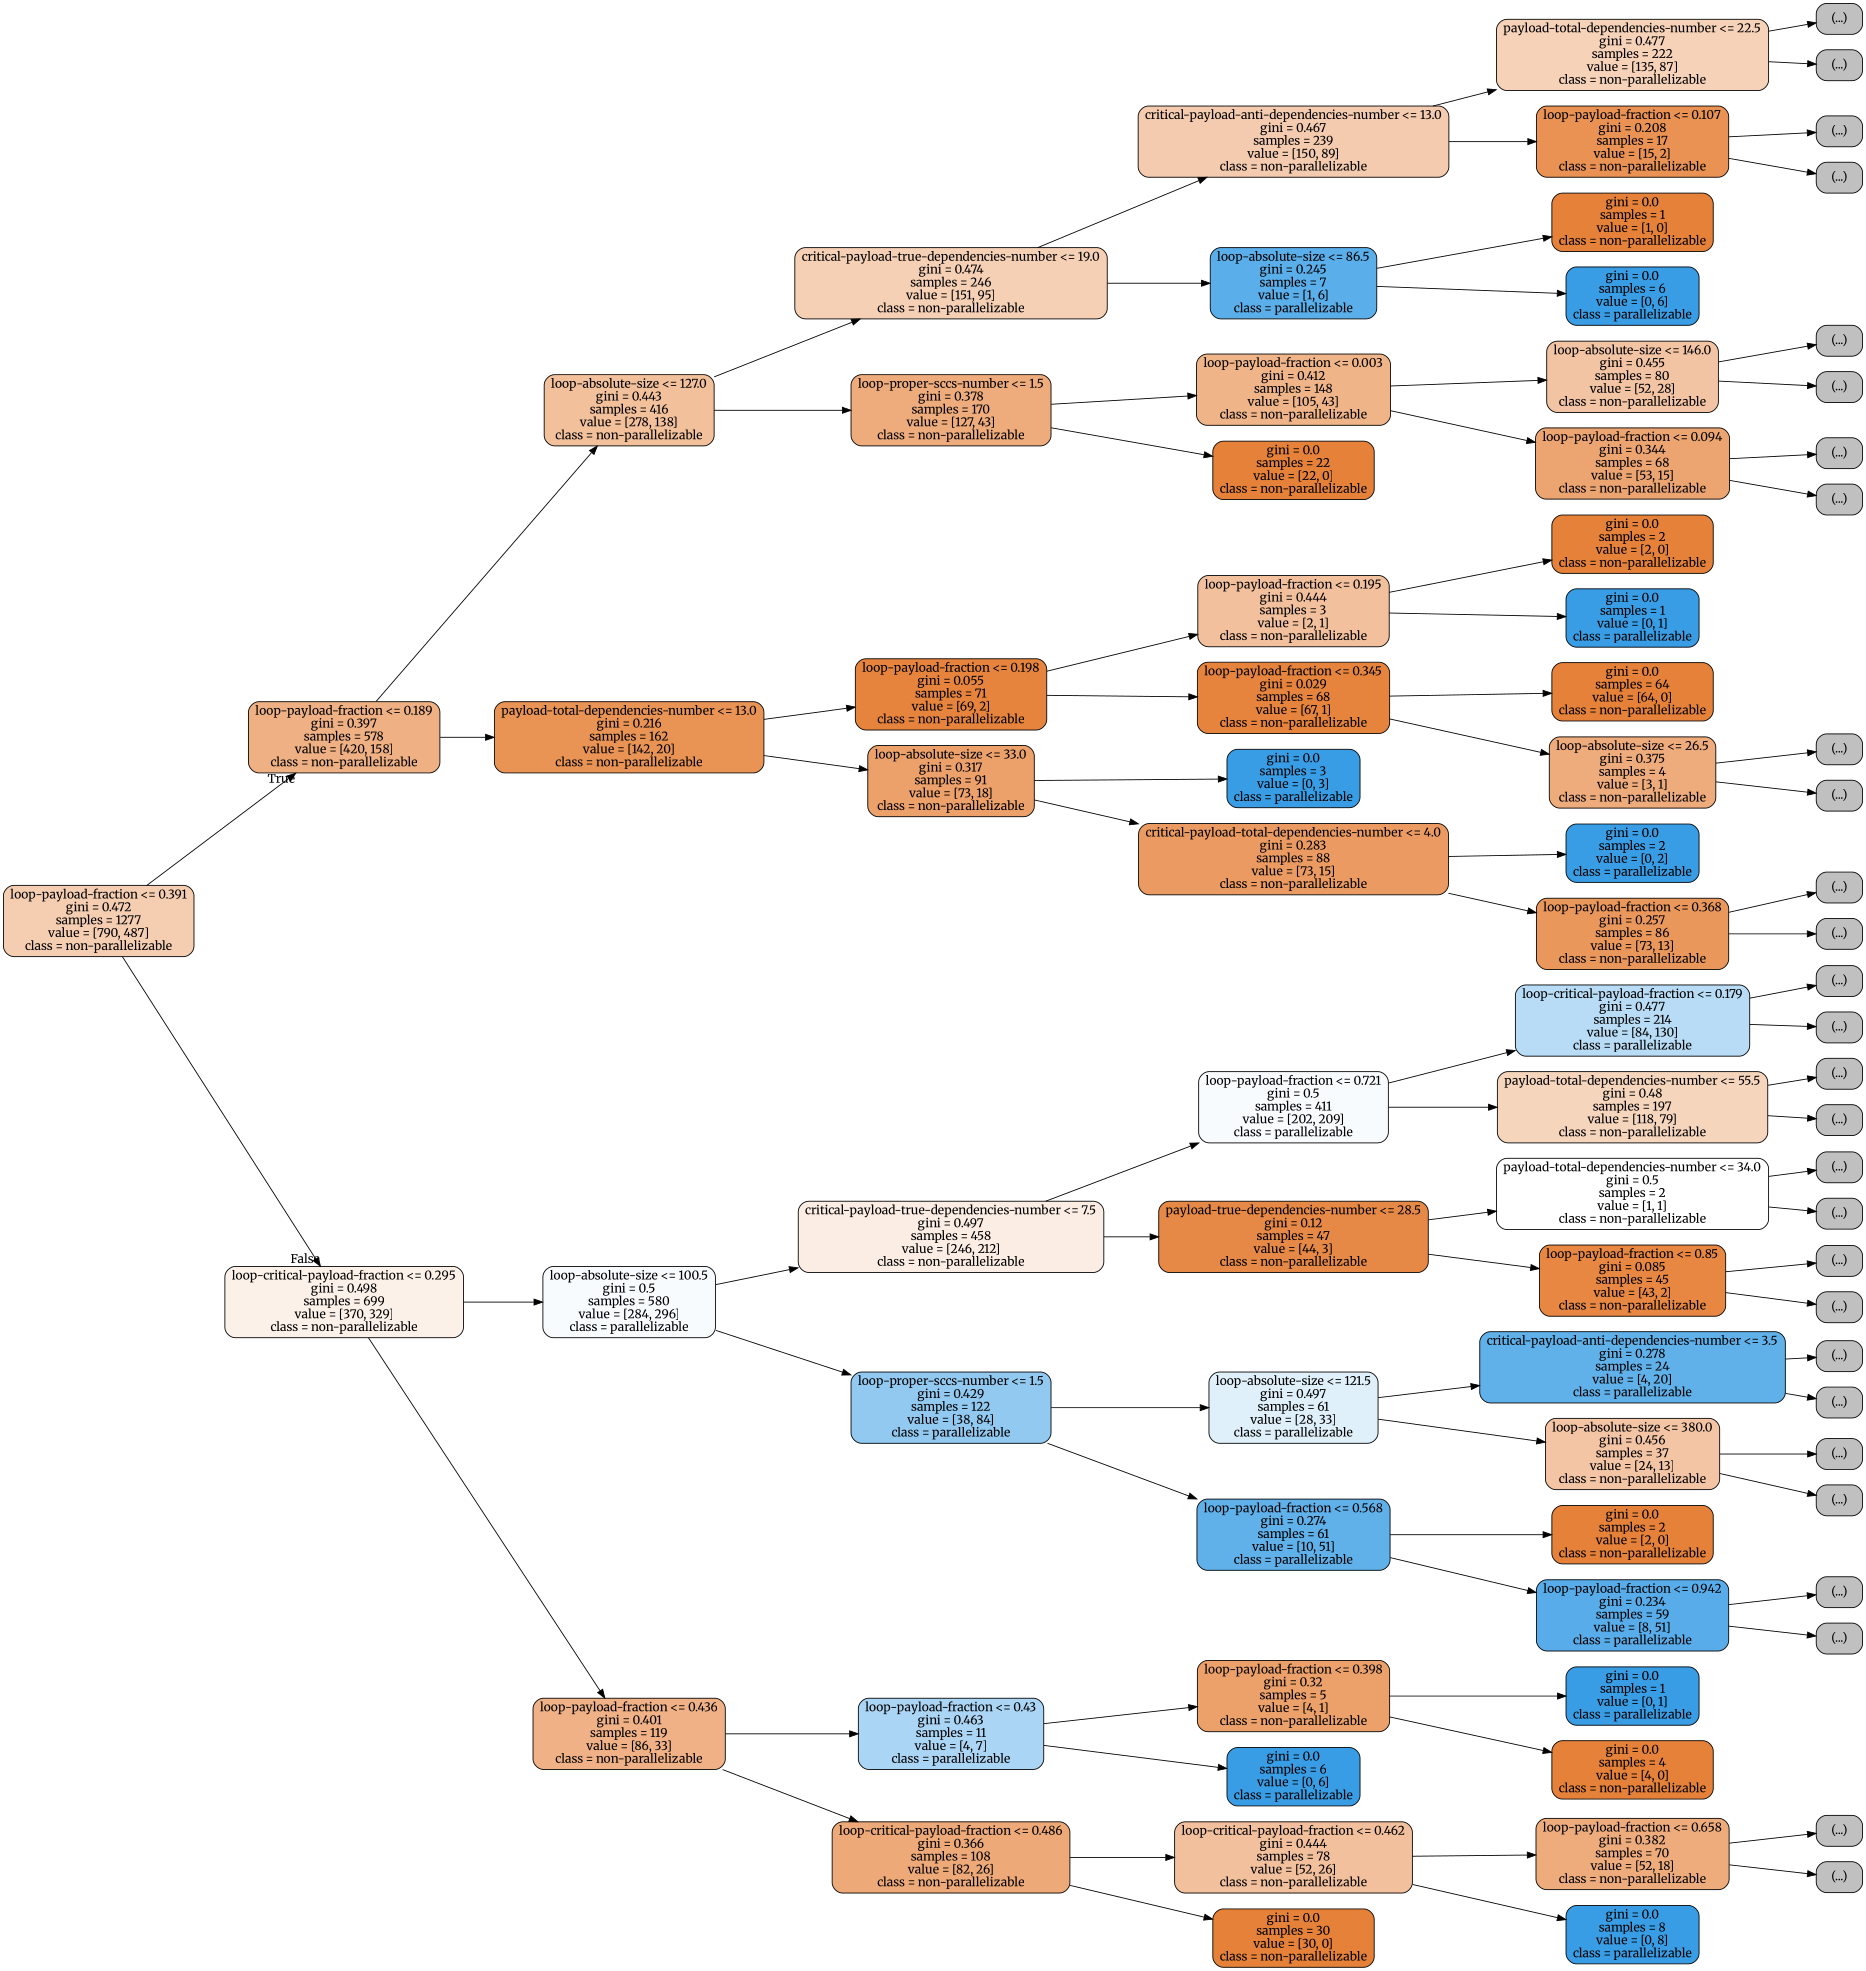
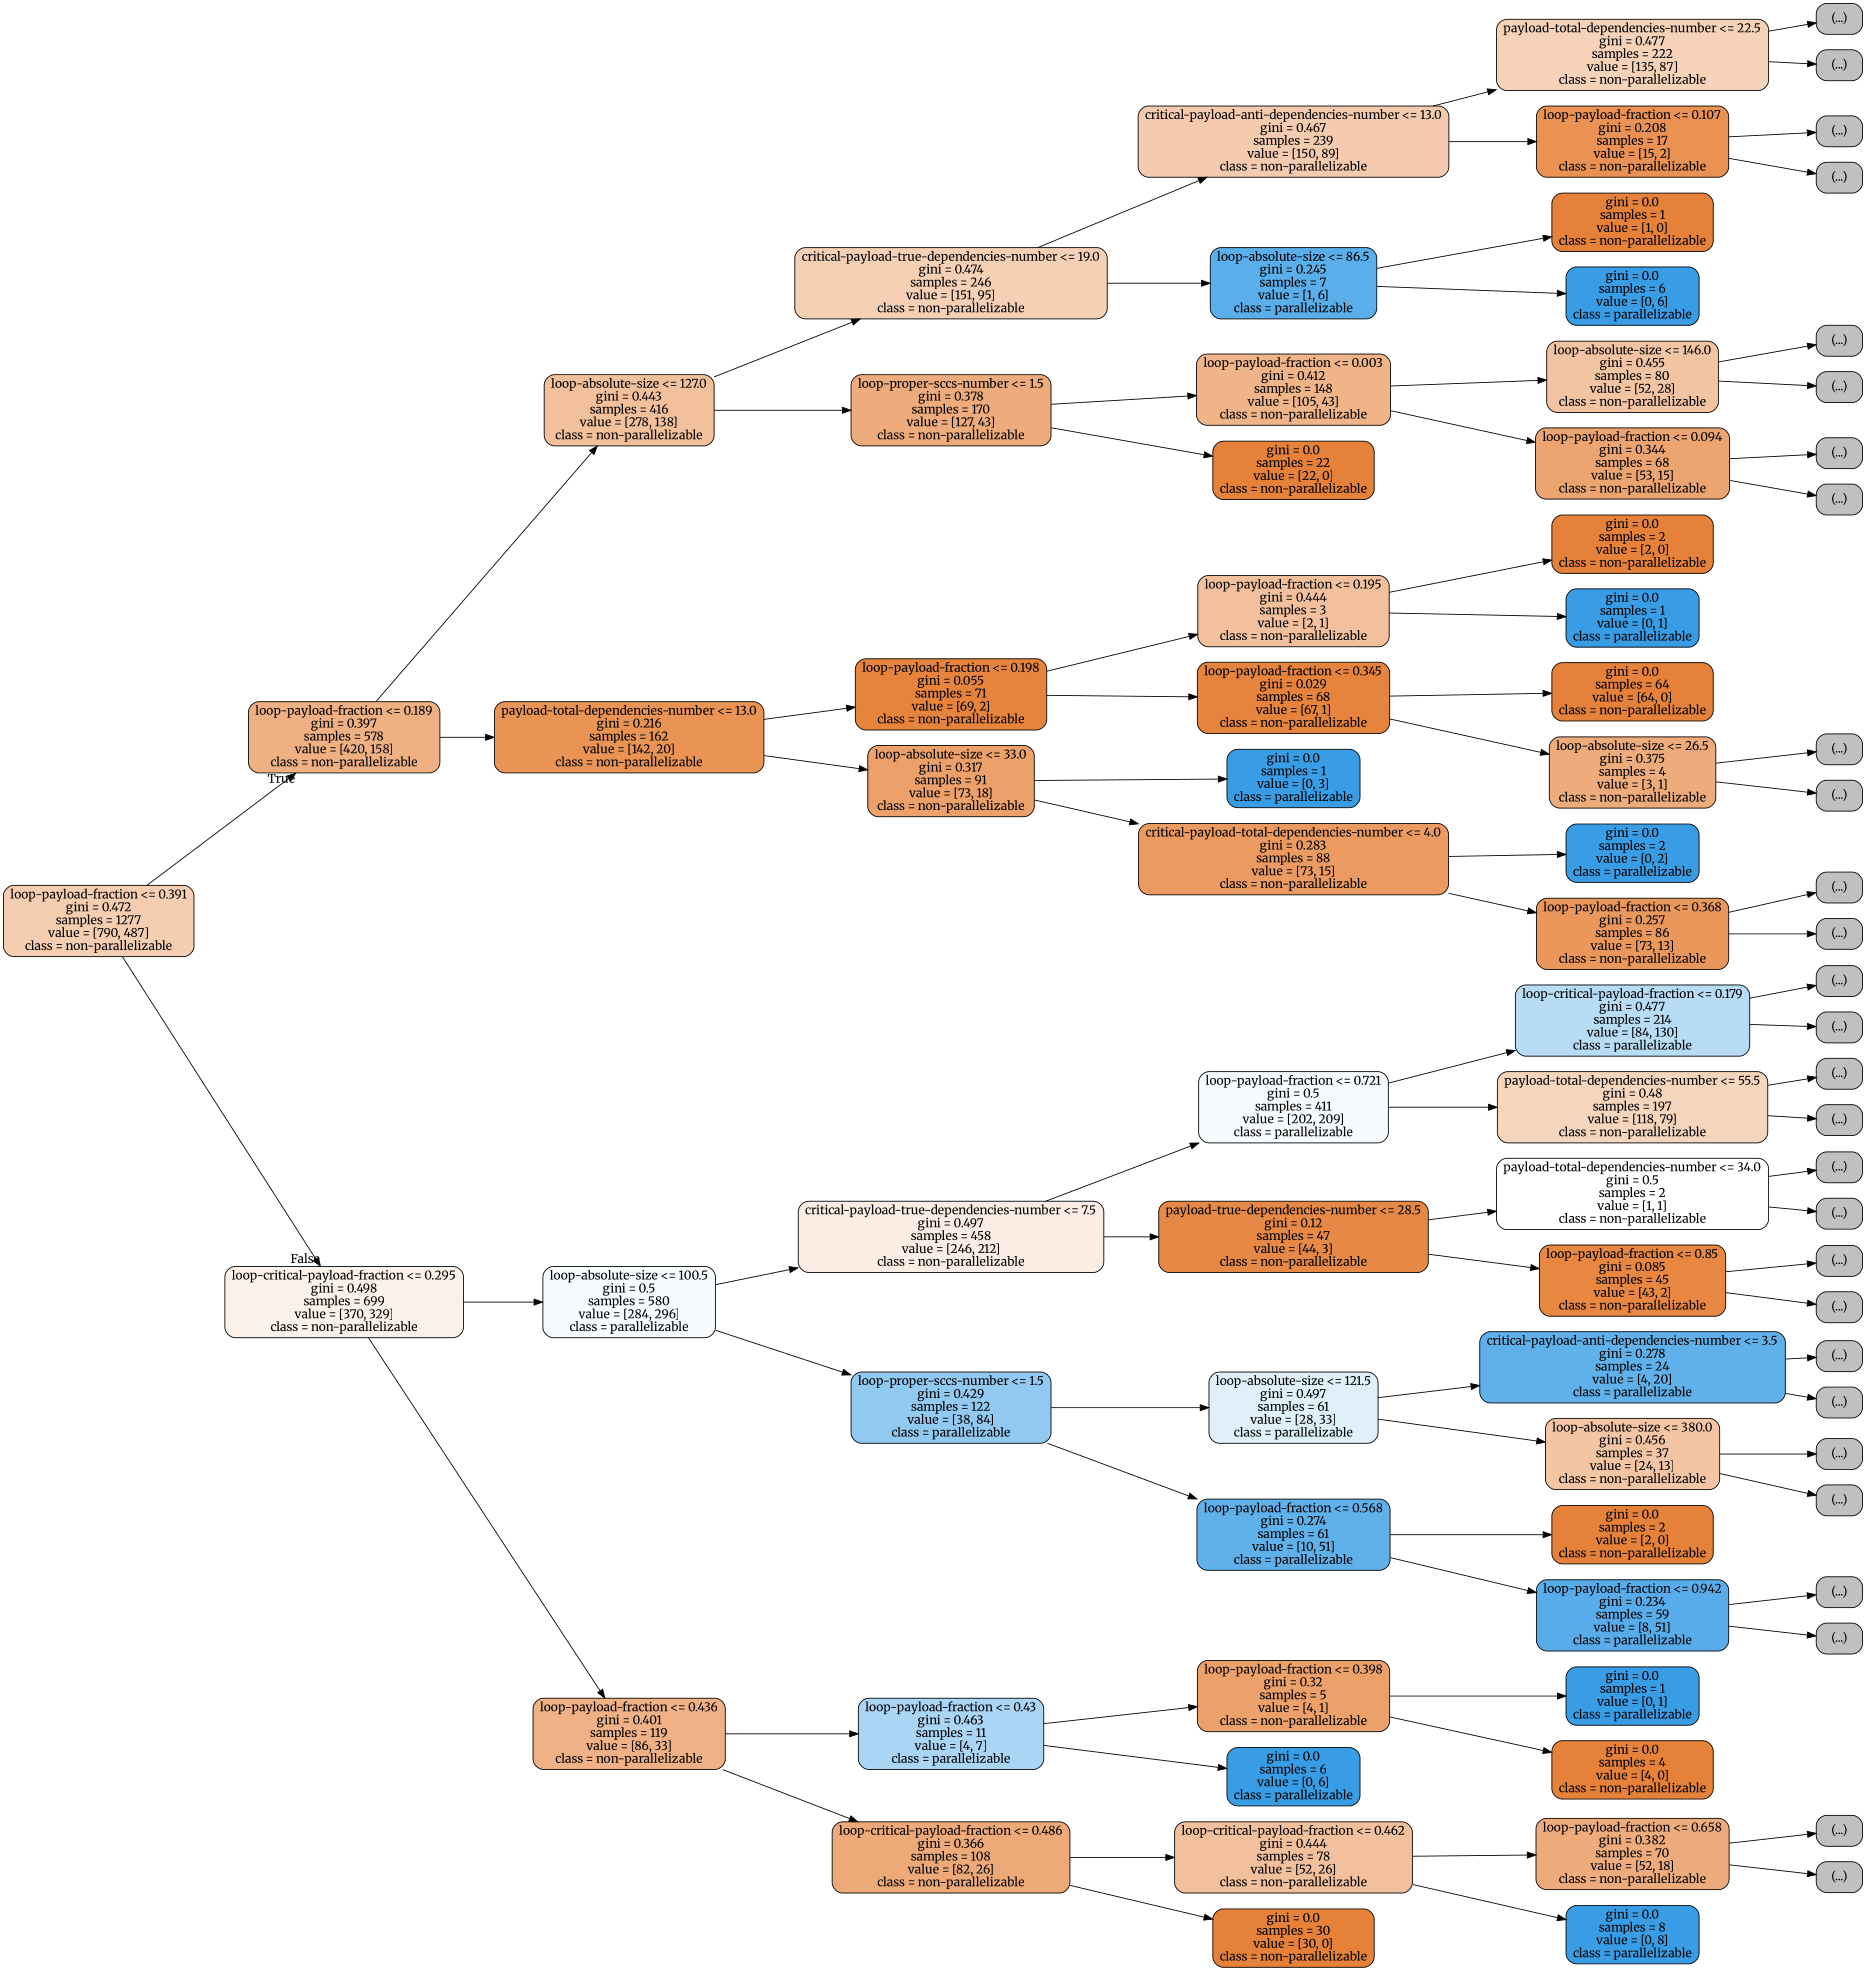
  digraph {
    rankdir=LR
    fontname=Merriweather
    node [color=black fillcolor="#C0C0C0" fontname=Merriweather shape=box style="filled, rounded"]
    edge [fontname=Merriweather]
    n1 [fillcolor="#e5813962" label="loop-payload-fraction <= 0.391\ngini = 0.472\nsamples = 1277\nvalue = [790, 487]\nclass = non-parallelizable"]
    n2 [fillcolor="#e581399f" label="loop-payload-fraction <= 0.189\ngini = 0.397\nsamples = 578\nvalue = [420, 158]\nclass = non-parallelizable"]
    n3 [fillcolor="#e581391c" label="loop-critical-payload-fraction <= 0.295\ngini = 0.498\nsamples = 699\nvalue = [370, 329]\nclass = non-parallelizable"]
    n4 [fillcolor="#e5813980" label="loop-absolute-size <= 127.0\ngini = 0.443\nsamples = 416\nvalue = [278, 138]\nclass = non-parallelizable"]
    n5 [fillcolor="#e58139db" label="payload-total-dependencies-number <= 13.0\ngini = 0.216\nsamples = 162\nvalue = [142, 20]\nclass = non-parallelizable"]
    n6 [fillcolor="#e581395f" label="critical-payload-true-dependencies-number <= 19.0\ngini = 0.474\nsamples = 246\nvalue = [151, 95]\nclass = non-parallelizable"]
    n7 [fillcolor="#e58139a9" label="loop-proper-sccs-number <= 1.5\ngini = 0.378\nsamples = 170\nvalue = [127, 43]\nclass = non-parallelizable"]
    n8 [fillcolor="#e5813968" label="critical-payload-anti-dependencies-number <= 13.0\ngini = 0.467\nsamples = 239\nvalue = [150, 89]\nclass = non-parallelizable"]
    n9 [fillcolor="#399de5d4" label="loop-absolute-size <= 86.5\ngini = 0.245\nsamples = 7\nvalue = [1, 6]\nclass = parallelizable"]
    n10 [fillcolor="#e581395b" label="payload-total-dependencies-number <= 22.5\ngini = 0.477\nsamples = 222\nvalue = [135, 87]\nclass = non-parallelizable"]
    n11 [fillcolor="#e58139dd" label="loop-payload-fraction <= 0.107\ngini = 0.208\nsamples = 17\nvalue = [15, 2]\nclass = non-parallelizable"]
    n12 [label="(...)"]
    n13 [label="(...)"]
    n14 [label="(...)"]
    n15 [label="(...)"]
    n16 [fillcolor="#e58139ff" label="gini = 0.0\nsamples = 1\nvalue = [1, 0]\nclass = non-parallelizable"]
    n17 [fillcolor="#399de5ff" label="gini = 0.0\nsamples = 6\nvalue = [0, 6]\nclass = parallelizable"]
    n18 [fillcolor="#e5813997" label="loop-payload-fraction <= 0.003\ngini = 0.412\nsamples = 148\nvalue = [105, 43]\nclass = non-parallelizable"]
    n19 [fillcolor="#e58139ff" label="gini = 0.0\nsamples = 22\nvalue = [22, 0]\nclass = non-parallelizable"]
    n20 [fillcolor="#e5813976" label="loop-absolute-size <= 146.0\ngini = 0.455\nsamples = 80\nvalue = [52, 28]\nclass = non-parallelizable"]
    n21 [fillcolor="#e58139b7" label="loop-payload-fraction <= 0.094\ngini = 0.344\nsamples = 68\nvalue = [53, 15]\nclass = non-parallelizable"]
    n22 [label="(...)"]
    n23 [label="(...)"]
    n24 [label="(...)"]
    n25 [label="(...)"]
    n26 [fillcolor="#e58139f8" label="loop-payload-fraction <= 0.198\ngini = 0.055\nsamples = 71\nvalue = [69, 2]\nclass = non-parallelizable"]
    n27 [fillcolor="#e58139c0" label="loop-absolute-size <= 33.0\ngini = 0.317\nsamples = 91\nvalue = [73, 18]\nclass = non-parallelizable"]
    n28 [fillcolor="#e581397f" label="loop-payload-fraction <= 0.195\ngini = 0.444\nsamples = 3\nvalue = [2, 1]\nclass = non-parallelizable"]
    n29 [fillcolor="#e58139fb" label="loop-payload-fraction <= 0.345\ngini = 0.029\nsamples = 68\nvalue = [67, 1]\nclass = non-parallelizable"]
    n30 [fillcolor="#e58139ff" label="gini = 0.0\nsamples = 2\nvalue = [2, 0]\nclass = non-parallelizable"]
    n31 [fillcolor="#399de5ff" label="gini = 0.0\nsamples = 1\nvalue = [0, 1]\nclass = parallelizable"]
    n32 [fillcolor="#e58139ff" label="gini = 0.0\nsamples = 64\nvalue = [64, 0]\nclass = non-parallelizable"]
    n33 [fillcolor="#e58139aa" label="loop-absolute-size <= 26.5\ngini = 0.375\nsamples = 4\nvalue = [3, 1]\nclass = non-parallelizable"]
    n34 [label="(...)"]
    n35 [label="(...)"]
-   n36 [fillcolor="#399de5ff" label="gini = 0.0\nsamples = 3\nvalue = [0, 3]\nclass = parallelizable"]
+   n36 [fillcolor="#399de5ff" label="gini = 0.0\nsamples = 1\nvalue = [0, 3]\nclass = parallelizable"]
    n37 [fillcolor="#e58139cb" label="critical-payload-total-dependencies-number <= 4.0\ngini = 0.283\nsamples = 88\nvalue = [73, 15]\nclass = non-parallelizable"]
    n38 [fillcolor="#399de5ff" label="gini = 0.0\nsamples = 2\nvalue = [0, 2]\nclass = parallelizable"]
    n39 [fillcolor="#e58139d2" label="loop-payload-fraction <= 0.368\ngini = 0.257\nsamples = 86\nvalue = [73, 13]\nclass = non-parallelizable"]
    n40 [label="(...)"]
    n41 [label="(...)"]
    n42 [fillcolor="#399de50a" label="loop-absolute-size <= 100.5\ngini = 0.5\nsamples = 580\nvalue = [284, 296]\nclass = parallelizable"]
    n43 [fillcolor="#e581399d" label="loop-payload-fraction <= 0.436\ngini = 0.401\nsamples = 119\nvalue = [86, 33]\nclass = non-parallelizable"]
    n44 [fillcolor="#e5813923" label="critical-payload-true-dependencies-number <= 7.5\ngini = 0.497\nsamples = 458\nvalue = [246, 212]\nclass = non-parallelizable"]
    n45 [fillcolor="#399de58c" label="loop-proper-sccs-number <= 1.5\ngini = 0.429\nsamples = 122\nvalue = [38, 84]\nclass = parallelizable"]
    n46 [fillcolor="#399de509" label="loop-payload-fraction <= 0.721\ngini = 0.5\nsamples = 411\nvalue = [202, 209]\nclass = parallelizable"]
    n47 [fillcolor="#e58139ee" label="payload-true-dependencies-number <= 28.5\ngini = 0.12\nsamples = 47\nvalue = [44, 3]\nclass = non-parallelizable"]
    n48 [fillcolor="#399de55a" label="loop-critical-payload-fraction <= 0.179\ngini = 0.477\nsamples = 214\nvalue = [84, 130]\nclass = parallelizable"]
    n49 [fillcolor="#e5813954" label="payload-total-dependencies-number <= 55.5\ngini = 0.48\nsamples = 197\nvalue = [118, 79]\nclass = non-parallelizable"]
    n50 [label="(...)"]
    n51 [label="(...)"]
    n52 [label="(...)"]
    n53 [label="(...)"]
    n54 [fillcolor="#e5813900" label="payload-total-dependencies-number <= 34.0\ngini = 0.5\nsamples = 2\nvalue = [1, 1]\nclass = non-parallelizable"]
    n55 [fillcolor="#e58139f3" label="loop-payload-fraction <= 0.85\ngini = 0.085\nsamples = 45\nvalue = [43, 2]\nclass = non-parallelizable"]
    n56 [label="(...)"]
    n57 [label="(...)"]
    n58 [label="(...)"]
    n59 [label="(...)"]
    n60 [fillcolor="#399de527" label="loop-absolute-size <= 121.5\ngini = 0.497\nsamples = 61\nvalue = [28, 33]\nclass = parallelizable"]
    n61 [fillcolor="#399de5cd" label="loop-payload-fraction <= 0.568\ngini = 0.274\nsamples = 61\nvalue = [10, 51]\nclass = parallelizable"]
    n62 [fillcolor="#399de5cc" label="critical-payload-anti-dependencies-number <= 3.5\ngini = 0.278\nsamples = 24\nvalue = [4, 20]\nclass = parallelizable"]
    n63 [fillcolor="#e5813975" label="loop-absolute-size <= 380.0\ngini = 0.456\nsamples = 37\nvalue = [24, 13]\nclass = non-parallelizable"]
    n64 [label="(...)"]
    n65 [label="(...)"]
    n66 [label="(...)"]
    n67 [label="(...)"]
    n68 [fillcolor="#e58139ff" label="gini = 0.0\nsamples = 2\nvalue = [2, 0]\nclass = non-parallelizable"]
    n69 [fillcolor="#399de5d7" label="loop-payload-fraction <= 0.942\ngini = 0.234\nsamples = 59\nvalue = [8, 51]\nclass = parallelizable"]
    n70 [label="(...)"]
    n71 [label="(...)"]
    n72 [fillcolor="#399de56d" label="loop-payload-fraction <= 0.43\ngini = 0.463\nsamples = 11\nvalue = [4, 7]\nclass = parallelizable"]
    n73 [fillcolor="#e58139ae" label="loop-critical-payload-fraction <= 0.486\ngini = 0.366\nsamples = 108\nvalue = [82, 26]\nclass = non-parallelizable"]
    n74 [fillcolor="#e58139bf" label="loop-payload-fraction <= 0.398\ngini = 0.32\nsamples = 5\nvalue = [4, 1]\nclass = non-parallelizable"]
    n75 [fillcolor="#399de5ff" label="gini = 0.0\nsamples = 6\nvalue = [0, 6]\nclass = parallelizable"]
    n76 [fillcolor="#399de5ff" label="gini = 0.0\nsamples = 1\nvalue = [0, 1]\nclass = parallelizable"]
    n77 [fillcolor="#e58139ff" label="gini = 0.0\nsamples = 4\nvalue = [4, 0]\nclass = non-parallelizable"]
    n78 [fillcolor="#e581397f" label="loop-critical-payload-fraction <= 0.462\ngini = 0.444\nsamples = 78\nvalue = [52, 26]\nclass = non-parallelizable"]
    n79 [fillcolor="#e58139ff" label="gini = 0.0\nsamples = 30\nvalue = [30, 0]\nclass = non-parallelizable"]
    n80 [fillcolor="#e58139a7" label="loop-payload-fraction <= 0.658\ngini = 0.382\nsamples = 70\nvalue = [52, 18]\nclass = non-parallelizable"]
    n81 [fillcolor="#399de5ff" label="gini = 0.0\nsamples = 8\nvalue = [0, 8]\nclass = parallelizable"]
    n82 [label="(...)"]
    n83 [label="(...)"]
    n1 -> n2 [headlabel=True labelangle=45 labeldistance=2.5]
    n1 -> n3 [headlabel=False labelangle=-45 labeldistance=2.5]
    n2 -> n4
    n2 -> n5
    n3 -> n42
    n3 -> n43
    n4 -> n6
    n4 -> n7
    n5 -> n26
    n5 -> n27
    n6 -> n8
    n6 -> n9
    n7 -> n18
    n7 -> n19
    n8 -> n10
    n8 -> n11
    n9 -> n16
    n9 -> n17
    n10 -> n12
    n10 -> n13
    n11 -> n14
    n11 -> n15
    n18 -> n20
    n18 -> n21
    n20 -> n22
    n20 -> n23
    n21 -> n24
    n21 -> n25
    n26 -> n28
    n26 -> n29
    n27 -> n36
    n27 -> n37
    n28 -> n30
    n28 -> n31
    n29 -> n32
    n29 -> n33
    n33 -> n34
    n33 -> n35
    n37 -> n38
    n37 -> n39
    n39 -> n40
    n39 -> n41
    n42 -> n44
    n42 -> n45
    n43 -> n72
    n43 -> n73
    n44 -> n46
    n44 -> n47
    n45 -> n60
    n45 -> n61
    n46 -> n48
    n46 -> n49
    n47 -> n54
    n47 -> n55
    n48 -> n50
    n48 -> n51
    n49 -> n52
    n49 -> n53
    n54 -> n56
    n54 -> n57
    n55 -> n58
    n55 -> n59
    n60 -> n62
    n60 -> n63
    n61 -> n68
    n61 -> n69
    n62 -> n64
    n62 -> n65
    n63 -> n66
    n63 -> n67
    n69 -> n70
    n69 -> n71
    n72 -> n74
    n72 -> n75
    n73 -> n78
    n73 -> n79
    n74 -> n76
    n74 -> n77
    n78 -> n80
    n78 -> n81
    n80 -> n82
    n80 -> n83
  }
